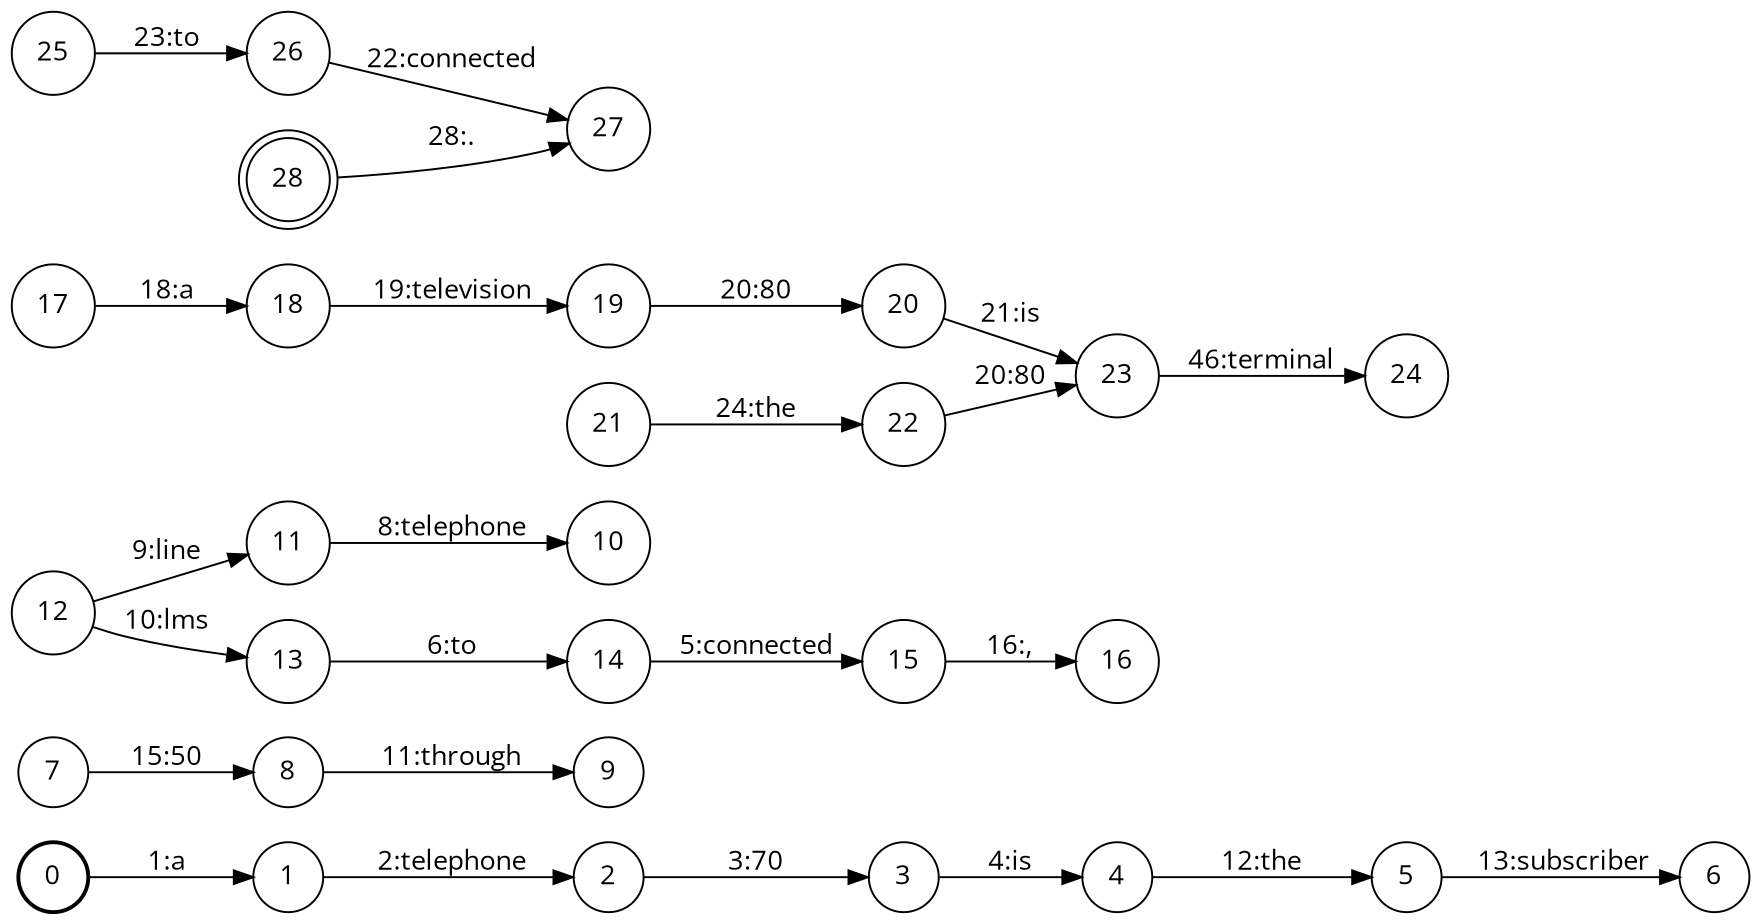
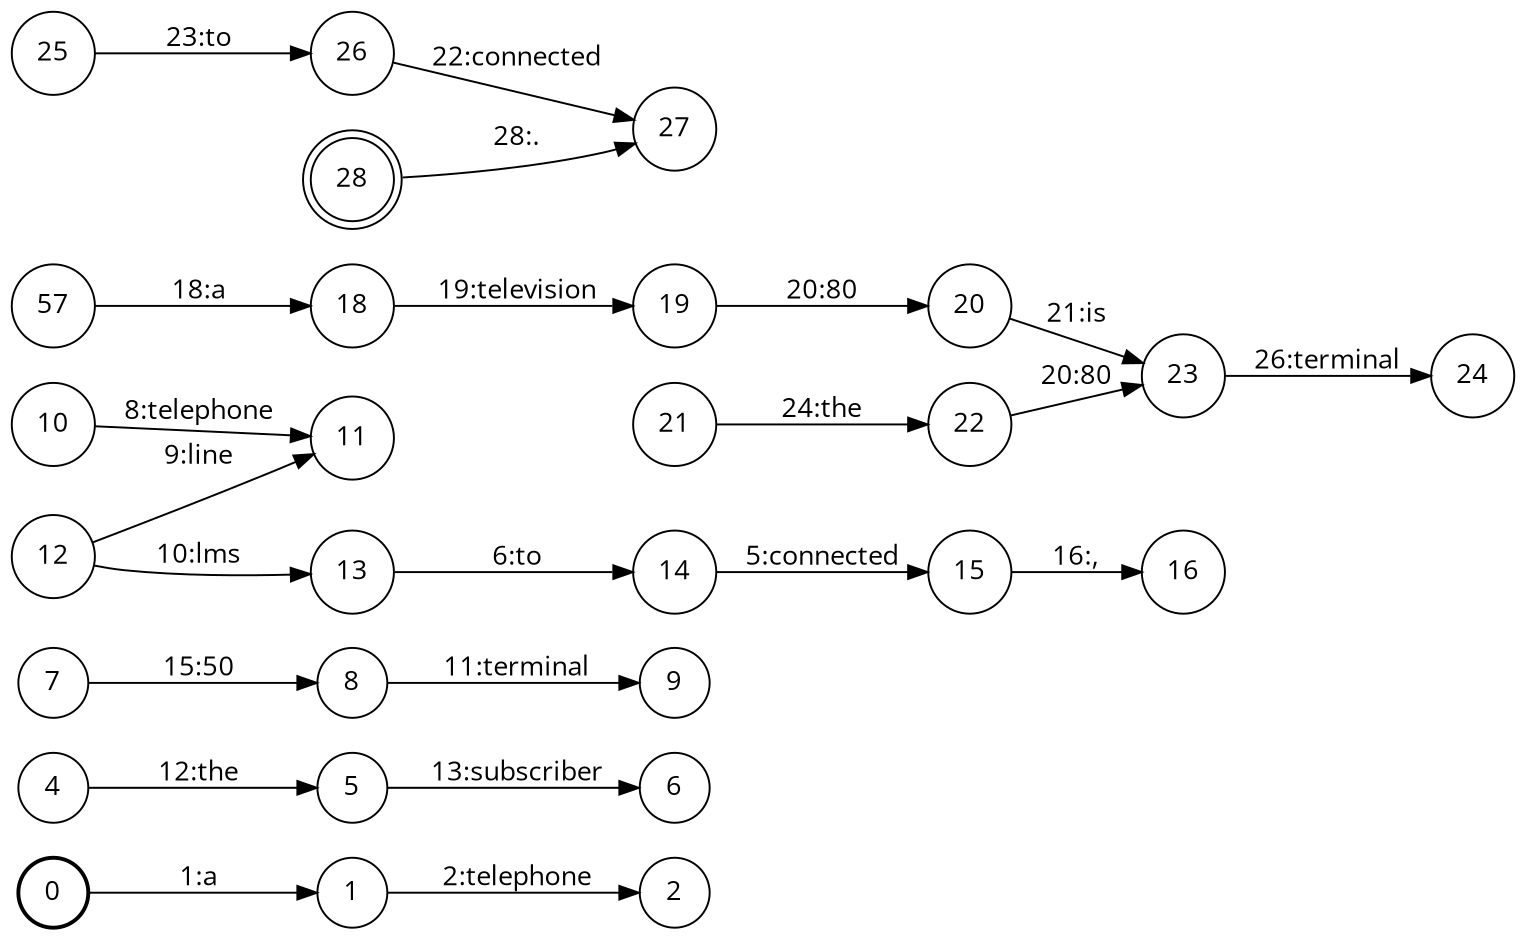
  digraph {
    fontname="Open Sans"
    nodesep=0.25
    rankdir=LR
    ranksep=0.4
    node [fontname="Open Sans" fontsize=14 shape=circle style=solid]
    edge [fontname="Open Sans" fontsize=14]
    n1 [label=0 style=bold]
    n2 [label=1]
    n3 [label=2]
-   n4 [label=3]
    n5 [label=4]
    n6 [label=5]
    n7 [label=6]
    n8 [label=7]
    n9 [label=8]
    n10 [label=9]
    n11 [label=10]
    n12 [label=11]
    n13 [label=12]
    n14 [label=13]
    n15 [label=14]
    n16 [label=15]
    n17 [label=16]
-   n18 [label=17]
+   n18 [label=57]
    n19 [label=18]
    n20 [label=19]
    n21 [label=20]
    n22 [label=23]
    n23 [label=21]
    n24 [label=22]
    n25 [label=24]
    n26 [label=25]
    n27 [label=26]
    n28 [label=27]
    n29 [label=28 shape=doublecircle]
    n1 -> n2 [label="1:a"]
    n2 -> n3 [label="2:telephone"]
-   n3 -> n4 [label="3:70"]
-   n4 -> n5 [label="4:is"]
    n5 -> n6 [label="12:the"]
    n6 -> n7 [label="13:subscriber"]
    n8 -> n9 [label="15:50"]
-   n9 -> n10 [label="11:through"]
-   n12 -> n11 [label="8:telephone"]
+   n9 -> n10 [label="11:terminal"]
+   n11 -> n12 [label="8:telephone"]
    n13 -> n12 [label="9:line"]
    n13 -> n14 [label="10:lms"]
    n14 -> n15 [label="6:to"]
    n15 -> n16 [label="5:connected"]
    n16 -> n17 [label="16:,"]
    n18 -> n19 [label="18:a"]
    n19 -> n20 [label="19:television"]
    n20 -> n21 [label="20:80"]
    n21 -> n22 [label="21:is"]
-   n22 -> n25 [label="46:terminal"]
+   n22 -> n25 [label="26:terminal"]
    n23 -> n24 [label="24:the"]
    n24 -> n22 [label="20:80"]
    n26 -> n27 [label="23:to"]
    n27 -> n28 [label="22:connected"]
    n29 -> n28 [label="28:."]
  }
